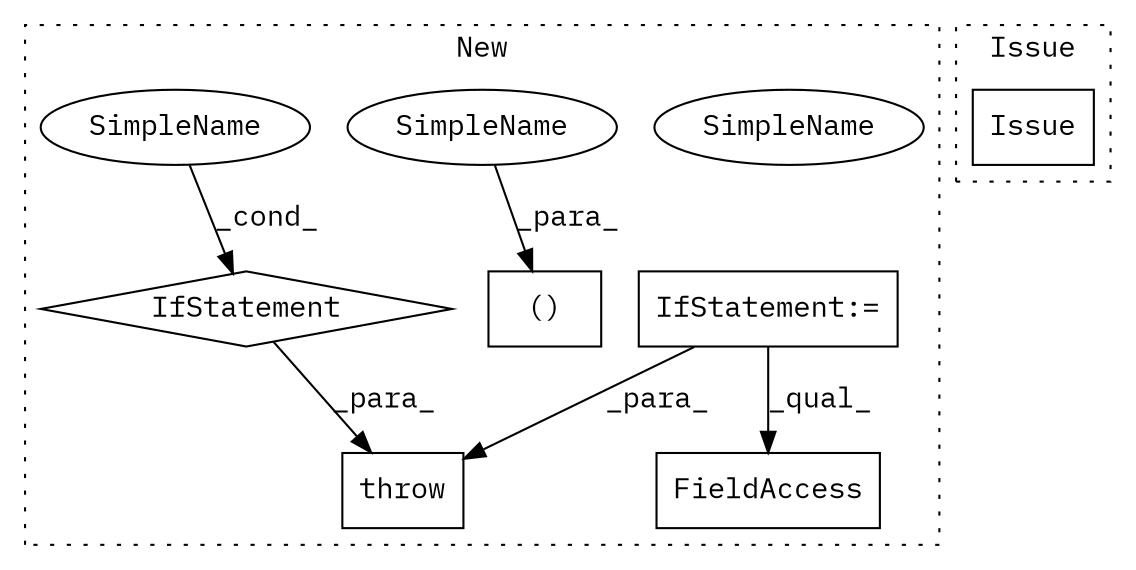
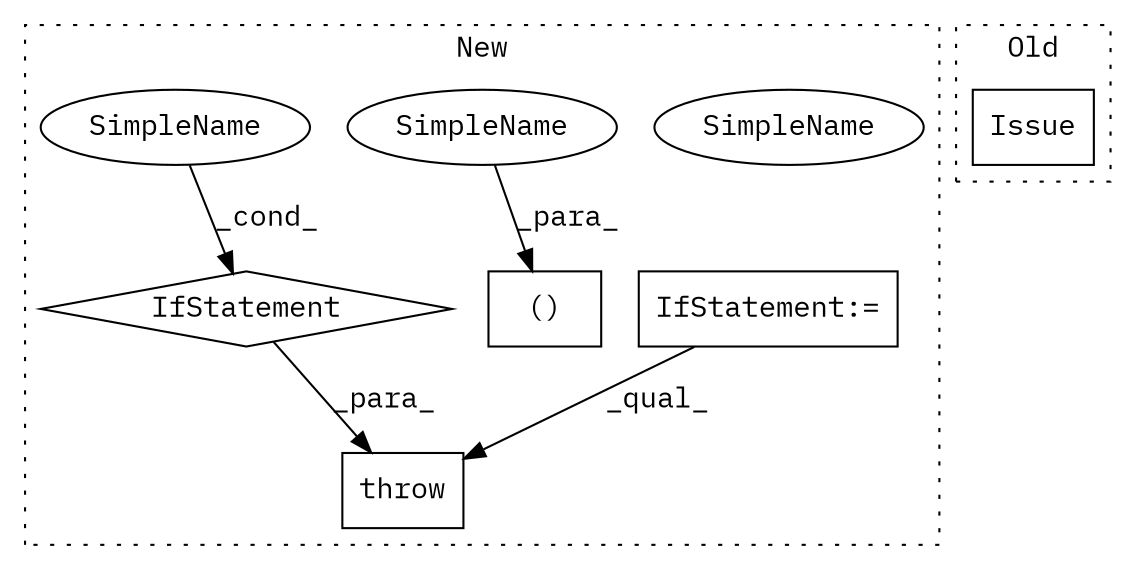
  digraph {
    fontname="IBM Plex Mono"
    node [a=42 fontname="IBM Plex Mono" l=7 s=3745 shape=box]
    edge [fontname="IBM Plex Mono"]
    n1 [a=25 l="4,2" label=IfStatement s="3741,3752" shape=diamond]
    n2 [a=53 l=6 label=throw s=3762]
    n3 [a=7 l=6 label="IfStatement:=" s=2656]
-   n4 [a=22 l=17 label=FieldAccess s=3685]
    n5 [a=106 l=40 label="()" s=3538]
    n6 [label=SimpleName shape=ellipse]
    n7 [label=SimpleName s=3571 shape=ellipse]
    n8 [label=SimpleName shape=ellipse]
    n9 [a=32 label=Issue s=3440]
    subgraph cluster_1 {
      label=New
      style=dotted
      n1
      n2
      n3
-     n4
      n5
      n6
      n7
      n8
    }
    subgraph cluster_2 {
-     label=Issue
+     label=Old
      style=dotted
      n9
    }
    n1 -> n2 [label=_para_]
-   n3 -> n2 [label=_para_]
-   n3 -> n4 [label=_qual_]
+   n3 -> n2 [label=_qual_]
    n7 -> n5 [label=_para_]
    n8 -> n1 [label=_cond_]
  }
